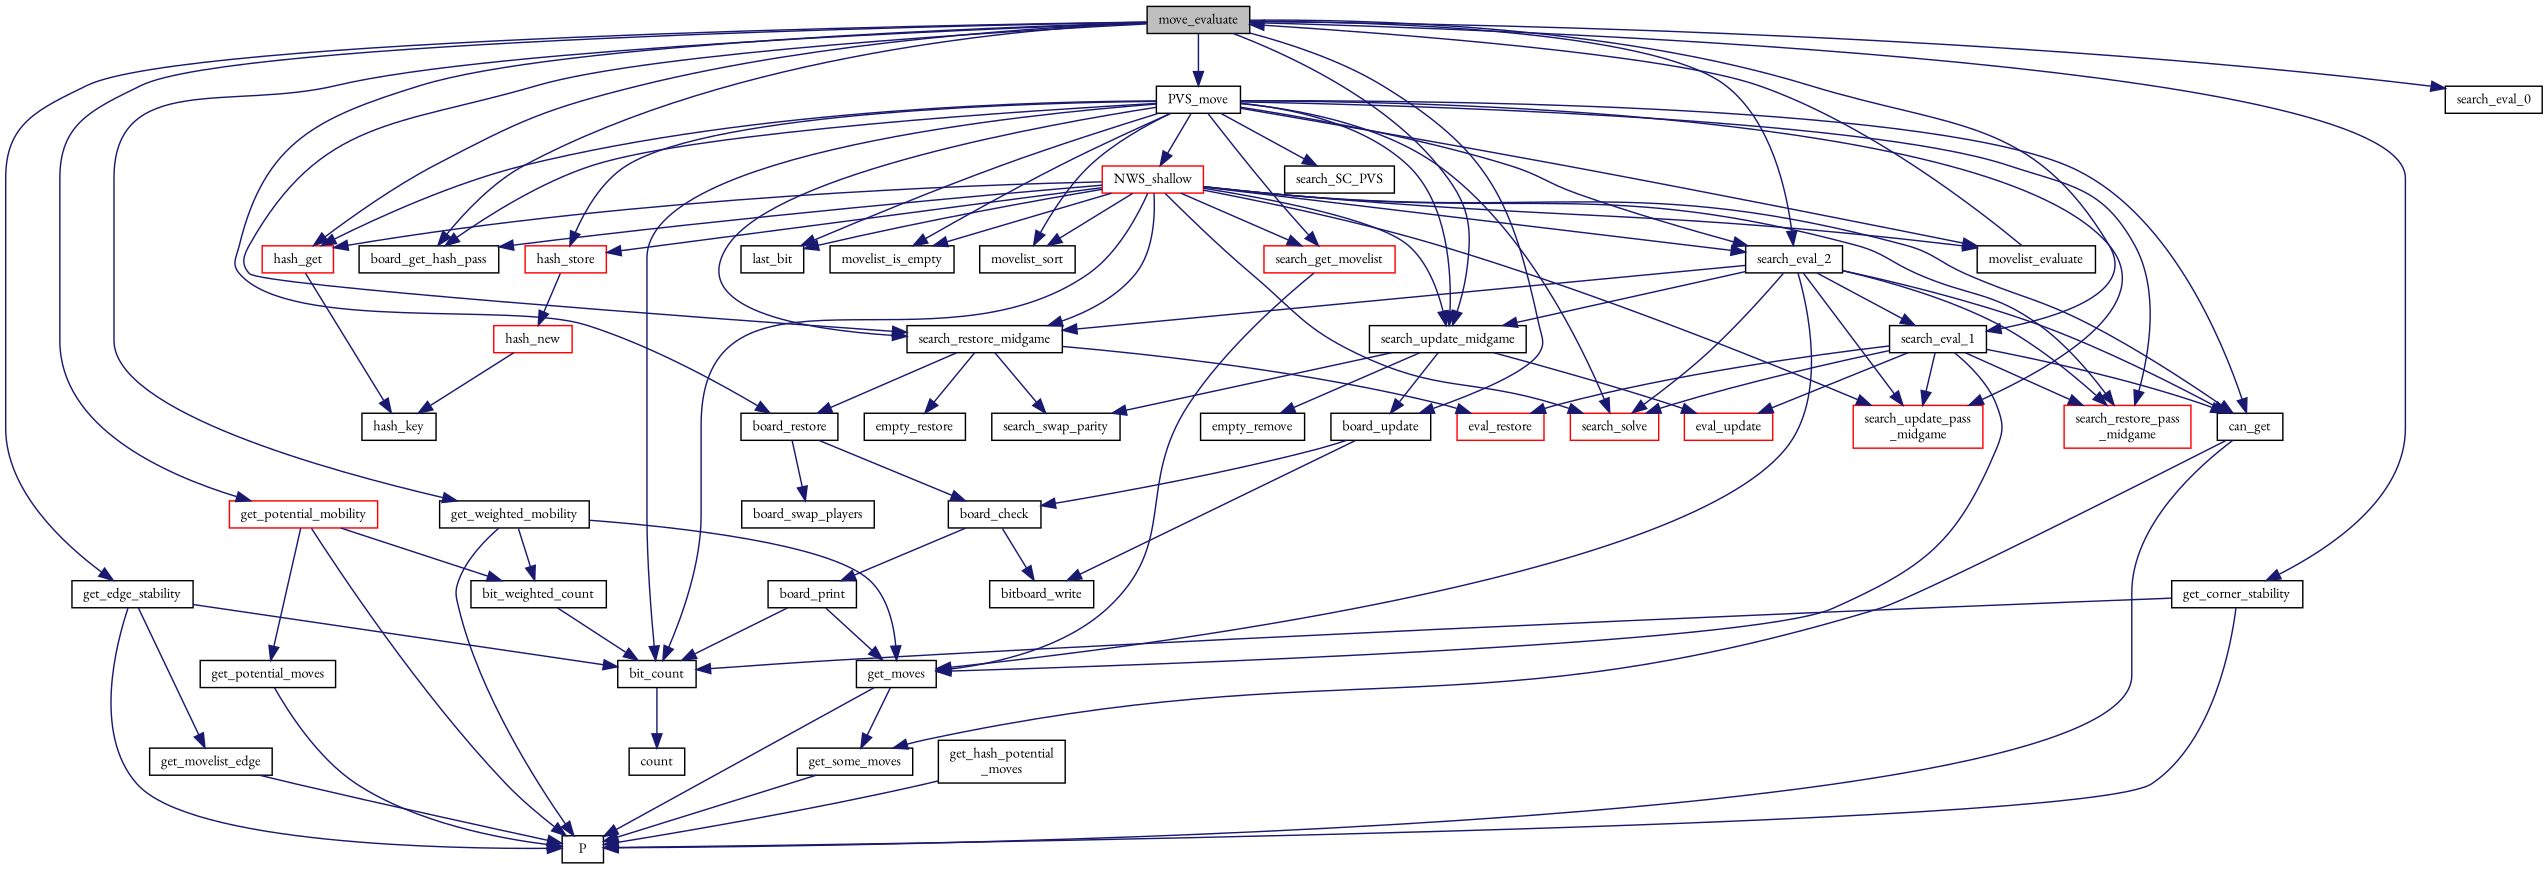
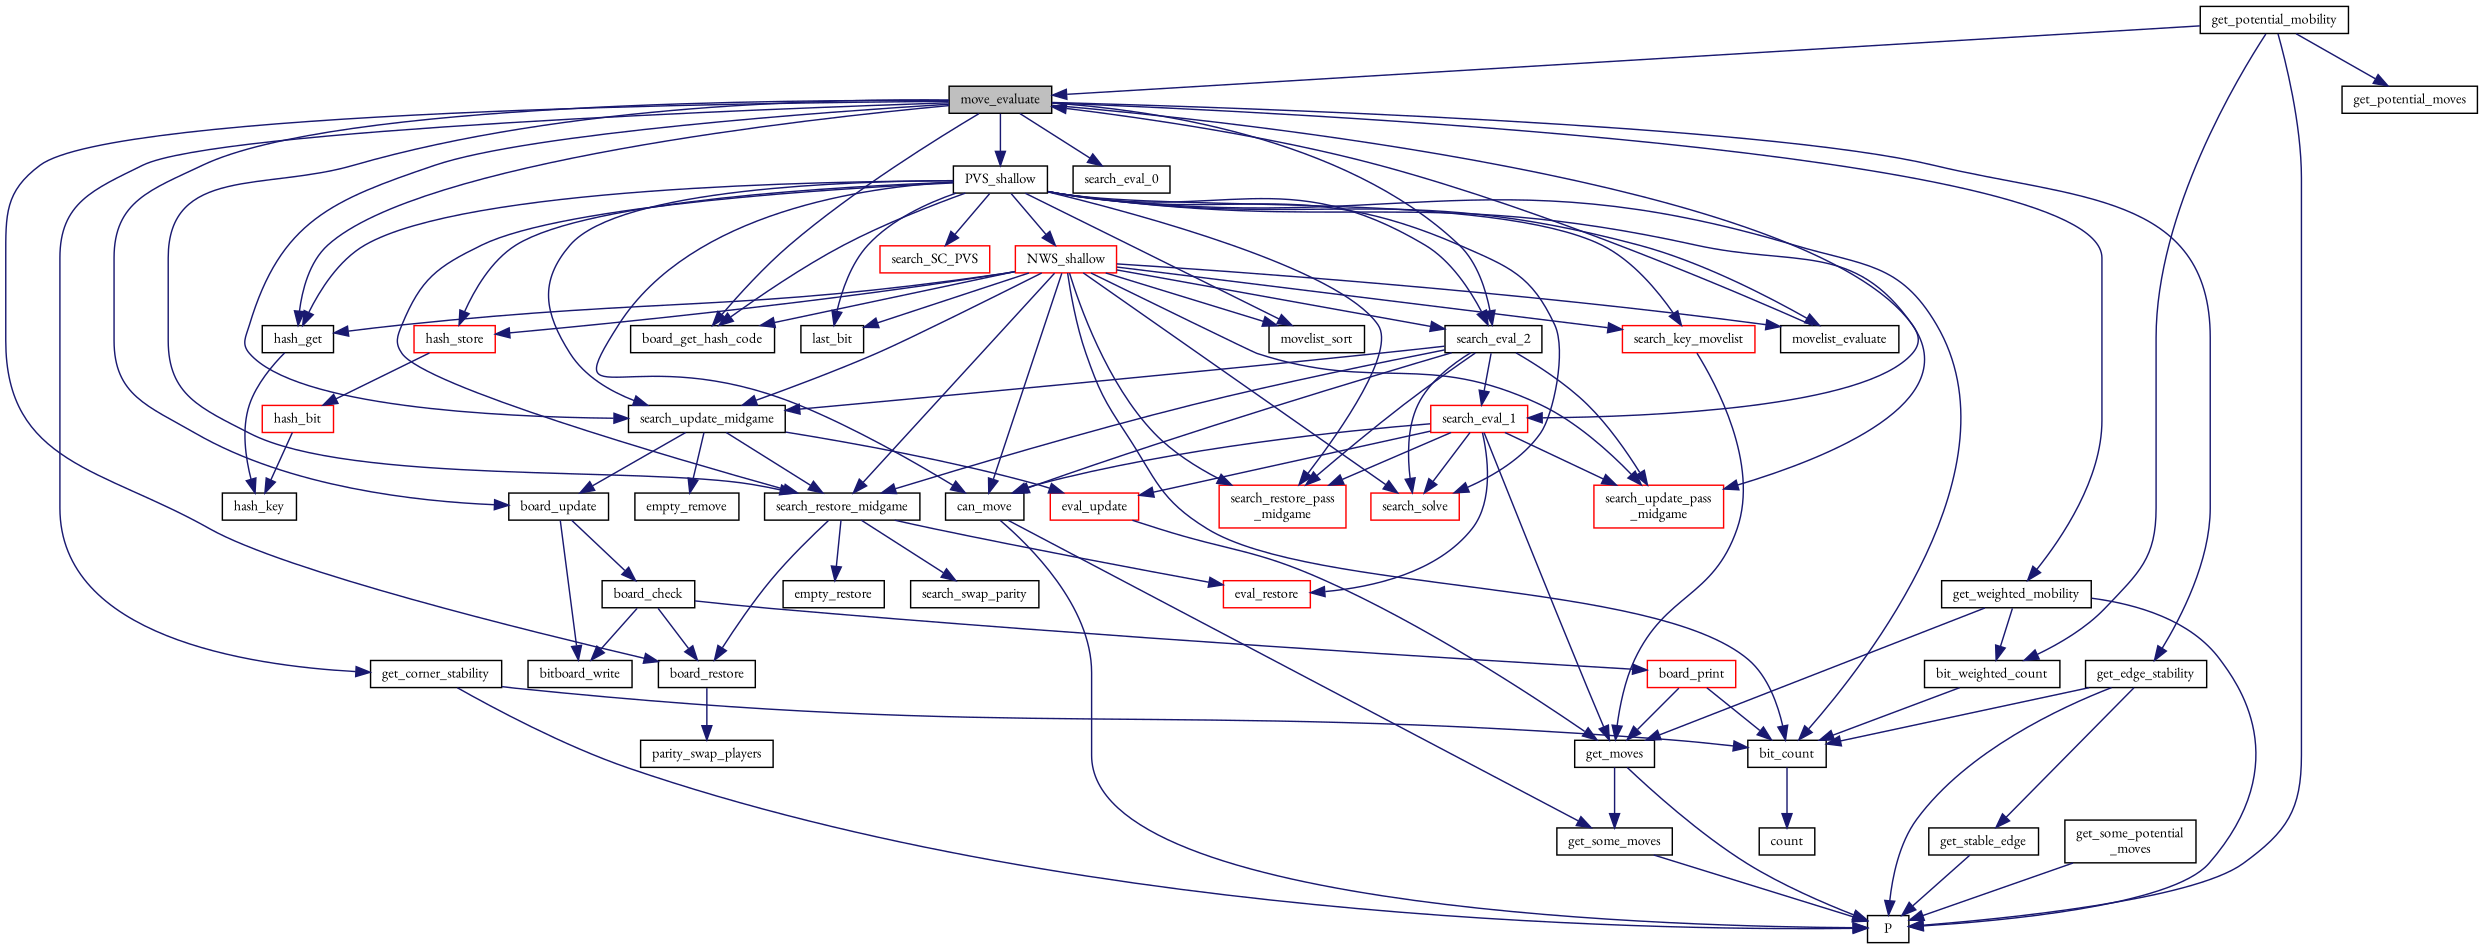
  digraph {
    fontname="EB Garamond"
    rankdir=TB
    node [color=black fontname="EB Garamond" fontsize=10 shape=record]
    edge [color=midnightblue fontname="EB Garamond" fontsize=10 labelfontname=FreeSans labelfontsize=10 style=solid]
    n1 [fillcolor=grey75 fontcolor=black height=0.2 label=move_evaluate style=filled width=0.4]
-   n2 [height=0.2 label=board_get_hash_pass width=0.4]
+   n2 [height=0.2 label=board_get_hash_code width=0.4]
    n3 [height=0.2 label=board_restore width=0.4]
    n4 [height=0.2 label=board_update width=0.4]
    n5 [height=0.2 label=get_corner_stability width=0.4]
    n6 [height=0.2 label=get_edge_stability width=0.4]
-   n7 [color=red height=0.2 label=get_potential_mobility width=0.4]
+   n7 [height=0.2 label=get_potential_mobility width=0.4]
    n8 [height=0.2 label=get_weighted_mobility width=0.4]
-   n9 [color=red height=0.2 label=hash_get width=0.4]
-   n10 [height=0.2 label=PVS_move width=0.4]
+   n9 [height=0.2 label=hash_get width=0.4]
+   n10 [height=0.2 label=PVS_shallow width=0.4]
    n11 [height=0.2 label=search_eval_2 width=0.4]
-   n12 [height=0.2 label=search_eval_1 width=0.4]
+   n12 [color=red height=0.2 label=search_eval_1 width=0.4]
    n13 [height=0.2 label=search_restore_midgame width=0.4]
    n14 [height=0.2 label=search_update_midgame width=0.4]
    n15 [height=0.2 label=search_eval_0 width=0.4]
    n16 [height=0.2 label=board_check width=0.4]
-   n17 [height=0.2 label=board_swap_players width=0.4]
+   n17 [height=0.2 label=parity_swap_players width=0.4]
    n18 [height=0.2 label=bitboard_write width=0.4]
    n19 [height=0.2 label=bit_count width=0.4]
    n20 [height=0.2 label=P width=0.4]
-   n21 [height=0.2 label=get_movelist_edge width=0.4]
+   n21 [height=0.2 label=get_stable_edge width=0.4]
    n22 [height=0.2 label=bit_weighted_count width=0.4]
    n23 [height=0.2 label=get_potential_moves width=0.4]
    n24 [height=0.2 label=get_moves width=0.4]
    n25 [height=0.2 label=hash_key width=0.4]
-   n26 [height=0.2 label=can_get width=0.4]
+   n26 [height=0.2 label=can_move width=0.4]
    n27 [color=red height=0.2 label=hash_store width=0.4]
    n28 [height=0.2 label=last_bit width=0.4]
    n29 [height=0.2 label=movelist_evaluate width=0.4]
-   n30 [height=0.2 label=movelist_is_empty width=0.4]
    n31 [height=0.2 label=movelist_sort width=0.4]
    n32 [color=red height=0.2 label=NWS_shallow width=0.4]
    n33 [color=red height=0.2 label="search_restore_pass\l_midgame" width=0.4]
    n34 [color=red height=0.2 label=search_solve width=0.4]
    n35 [color=red height=0.2 label="search_update_pass\l_midgame" width=0.4]
-   n36 [color=red height=0.2 label=search_get_movelist width=0.4]
-   n37 [height=0.2 label=search_SC_PVS width=0.4]
+   n36 [color=red height=0.2 label=search_key_movelist width=0.4]
+   n37 [color=red height=0.2 label=search_SC_PVS width=0.4]
    n38 [color=red height=0.2 label=eval_restore width=0.4]
    n39 [color=red height=0.2 label=eval_update width=0.4]
    n40 [height=0.2 label=empty_restore width=0.4]
    n41 [height=0.2 label=search_swap_parity width=0.4]
    n42 [height=0.2 label=empty_remove width=0.4]
-   n43 [height=0.2 label=board_print width=0.4]
+   n43 [color=red height=0.2 label=board_print width=0.4]
    n44 [height=0.2 label=count width=0.4]
    n45 [height=0.2 label=get_some_moves width=0.4]
-   n46 [height=0.2 label="get_hash_potential\l_moves" width=0.4]
-   n47 [color=red height=0.2 label=hash_new width=0.4]
+   n46 [height=0.2 label="get_some_potential\l_moves" width=0.4]
+   n47 [color=red height=0.2 label=hash_bit width=0.4]
    n1 -> n2
    n1 -> n3
    n1 -> n4
    n1 -> n5
    n1 -> n6
-   n1 -> n7
+   n7 -> n1
    n1 -> n8
    n1 -> n9
    n1 -> n10
    n1 -> n11
    n1 -> n12
    n1 -> n13
    n1 -> n14
    n1 -> n15
-   n3 -> n16
+   n16 -> n3
    n3 -> n17
    n4 -> n16
    n4 -> n18
    n5 -> n19
    n5 -> n20
    n6 -> n19
    n6 -> n20
    n6 -> n21
    n7 -> n20
    n7 -> n22
    n7 -> n23
    n8 -> n20
    n8 -> n22
    n8 -> n24
    n9 -> n25
    n10 -> n2
    n10 -> n9
    n10 -> n11
    n10 -> n13
    n10 -> n14
    n10 -> n19
    n10 -> n26
    n10 -> n27
    n10 -> n28
    n10 -> n29
-   n10 -> n30
    n10 -> n31
    n10 -> n32
    n10 -> n33
    n10 -> n34
    n10 -> n35
    n10 -> n36
    n10 -> n37
    n11 -> n12
    n11 -> n13
    n11 -> n14
-   n11 -> n24
+   n39 -> n24
    n11 -> n26
    n11 -> n33
    n11 -> n34
    n11 -> n35
    n12 -> n24
    n12 -> n26
    n12 -> n33
    n12 -> n34
    n12 -> n35
    n12 -> n38
    n12 -> n39
    n13 -> n3
    n13 -> n38
    n13 -> n40
    n13 -> n41
    n14 -> n4
    n14 -> n39
-   n14 -> n41
+   n14 -> n13
    n14 -> n42
    n16 -> n18
    n16 -> n43
    n19 -> n44
    n21 -> n20
    n22 -> n19
-   n23 -> n20
    n24 -> n20
    n24 -> n45
    n26 -> n20
    n26 -> n45
    n27 -> n47
    n29 -> n1
    n32 -> n2
    n32 -> n9
    n32 -> n11
    n32 -> n13
    n32 -> n14
    n32 -> n19
    n32 -> n26
    n32 -> n27
    n32 -> n28
    n32 -> n29
-   n32 -> n30
    n32 -> n31
    n32 -> n33
    n32 -> n34
    n32 -> n35
    n32 -> n36
    n36 -> n24
    n43 -> n19
    n43 -> n24
    n45 -> n20
    n46 -> n20
    n47 -> n25
  }
